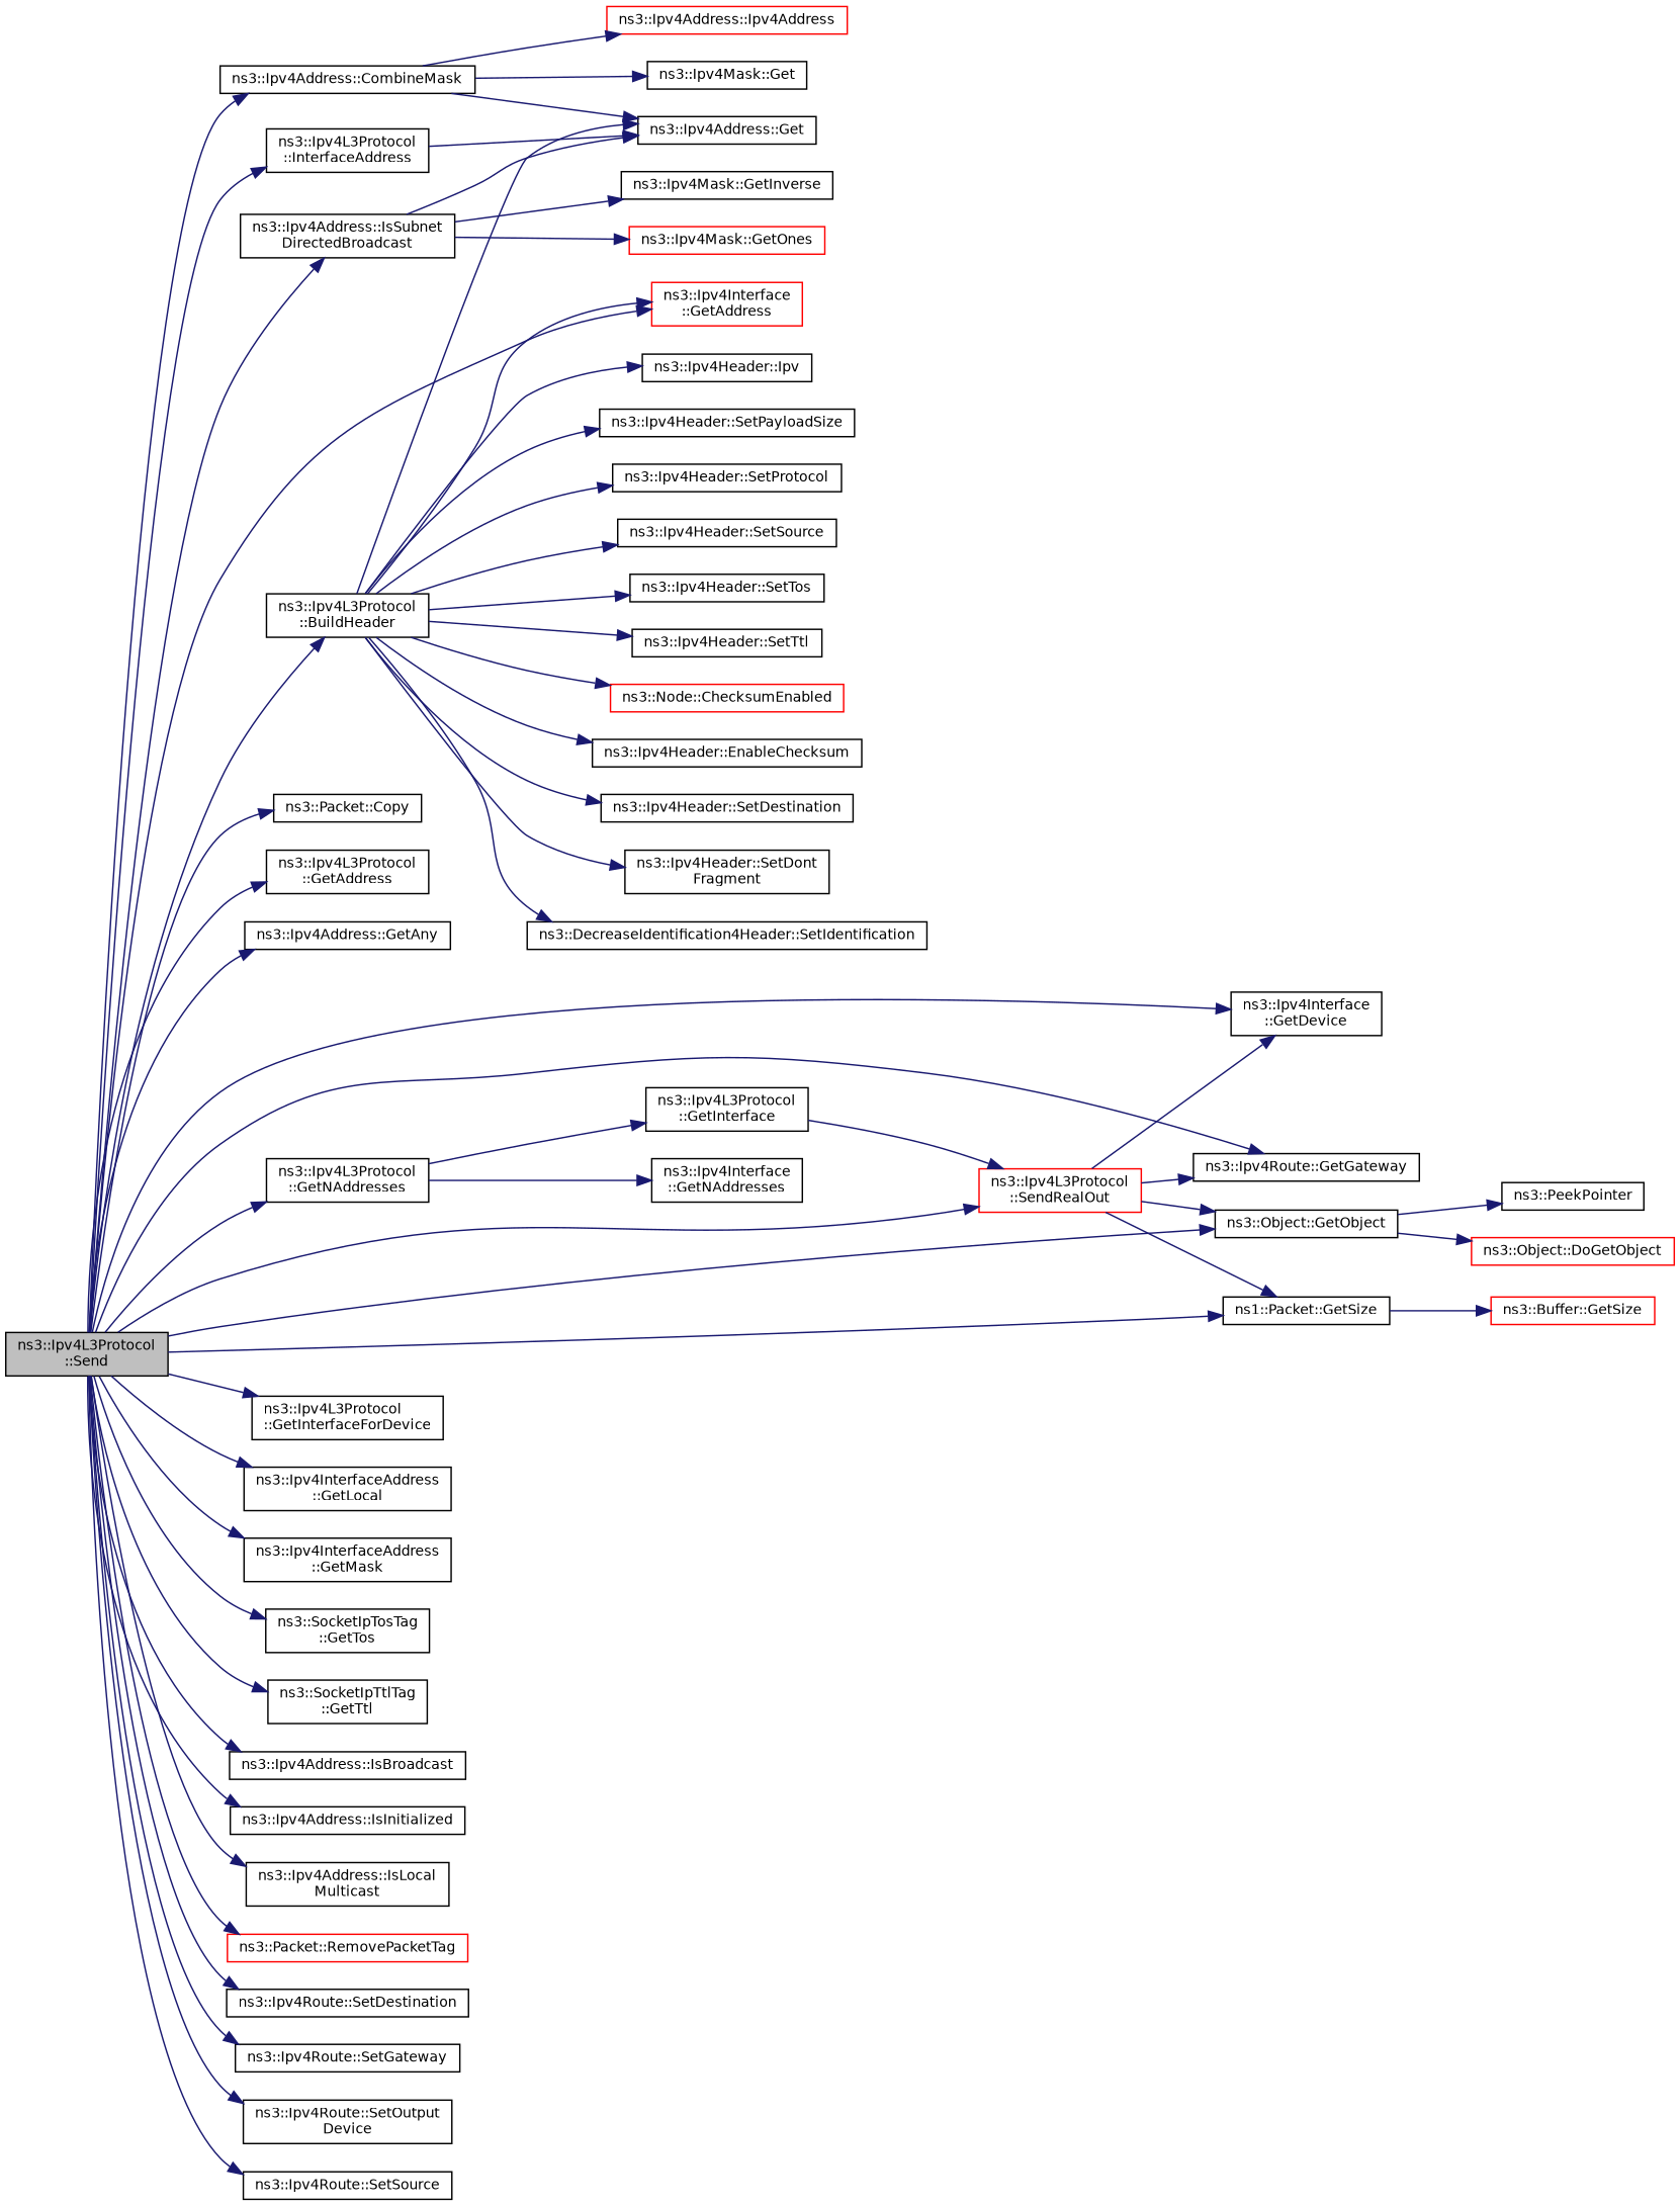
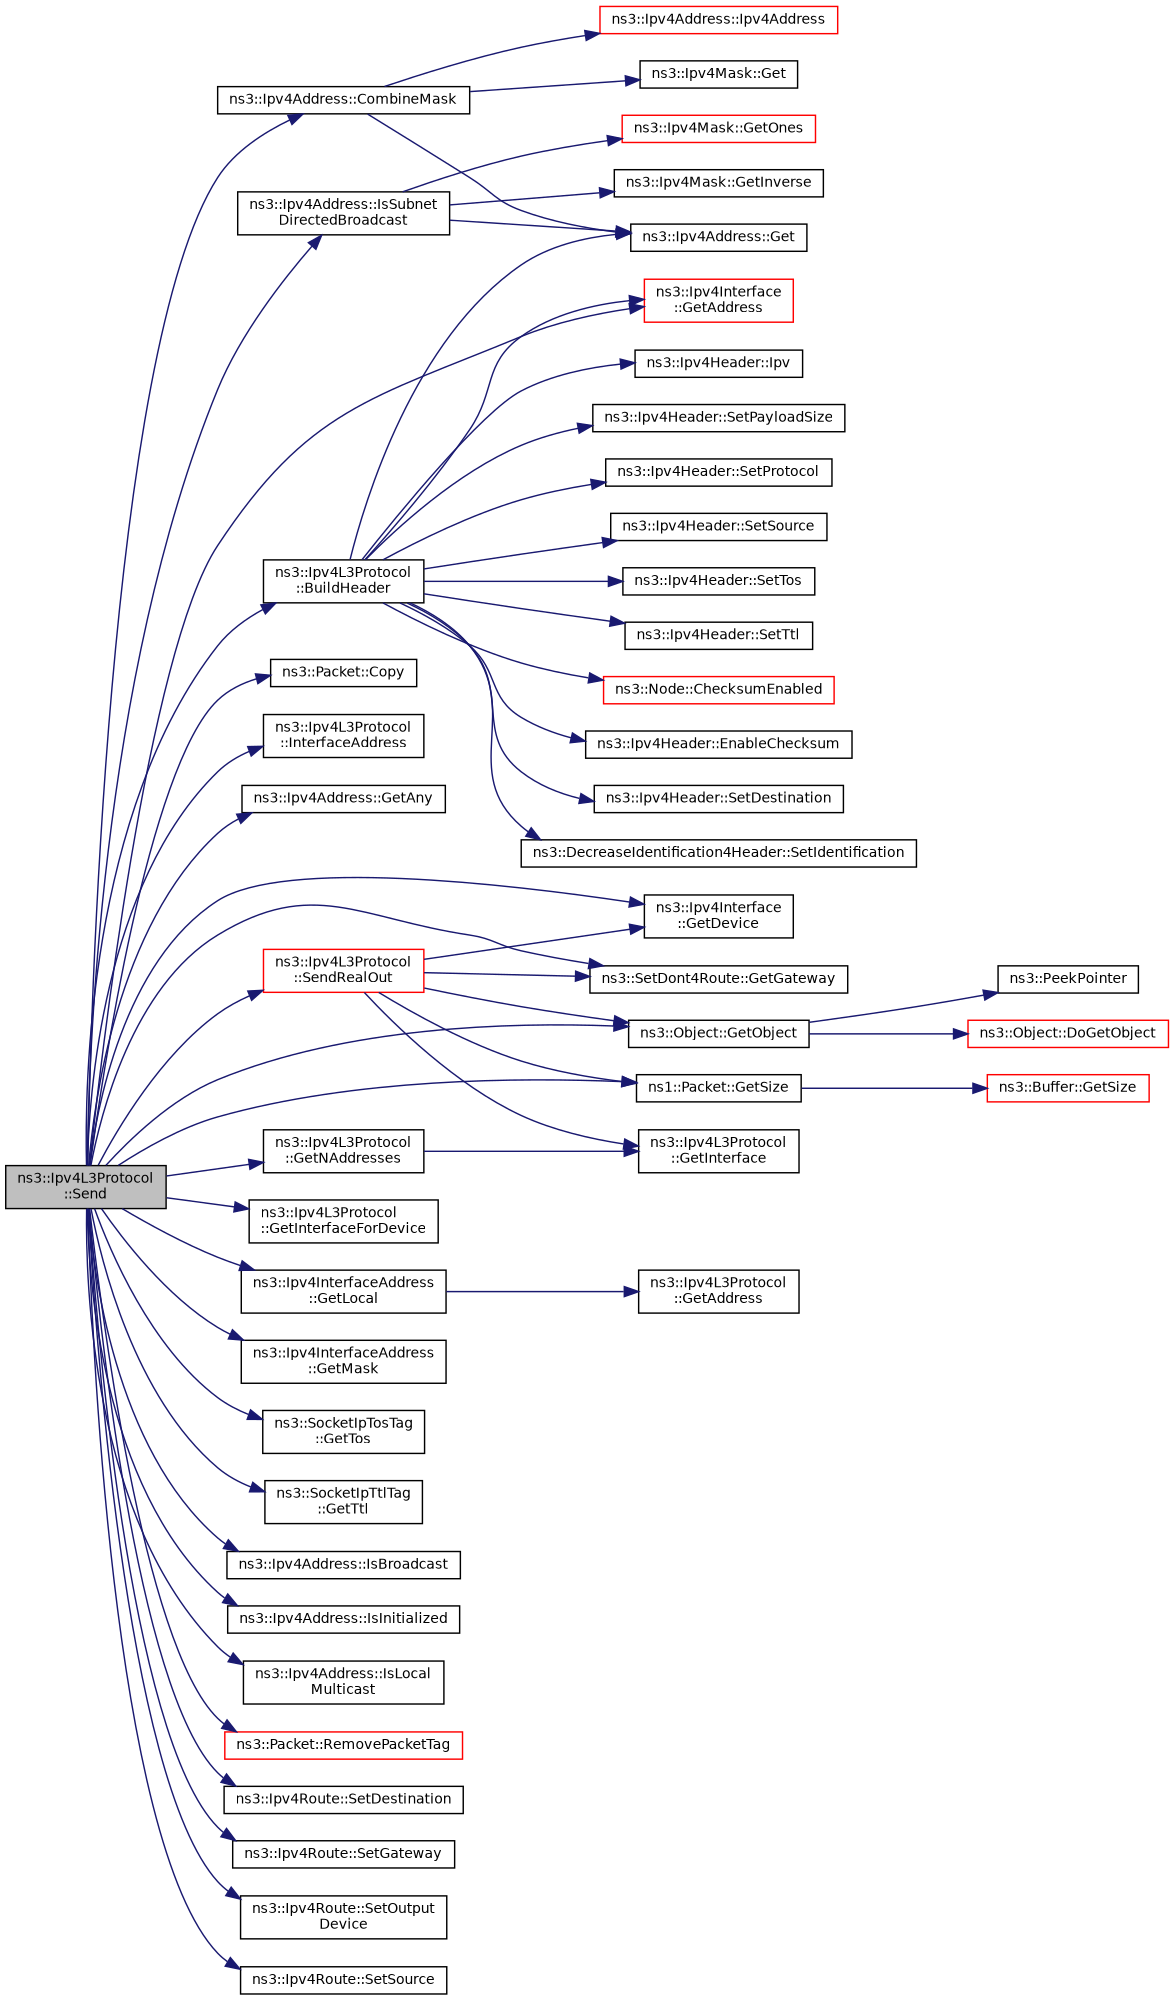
  digraph {
    rankdir=LR
    node [color=black fillcolor=white fontname=Helvetica fontsize=10 shape=record style=filled]
    edge [color=midnightblue fontname=Helvetica fontsize=10 labelfontname=Helvetica labelfontsize=10 style=solid]
    n1 [fillcolor=grey75 fontcolor=black height=0.2 label="ns3::Ipv4L3Protocol\l::Send" width=0.4]
    n2 [height=0.2 label="ns3::Ipv4L3Protocol\l::BuildHeader" width=0.4]
    n3 [height=0.2 label="ns3::Ipv4Address::CombineMask" width=0.4]
    n4 [height=0.2 label="ns3::Packet::Copy" width=0.4]
    n5 [height=0.2 label="ns3::Ipv4L3Protocol\l::InterfaceAddress" width=0.4]
    n6 [color=red height=0.2 label="ns3::Ipv4Interface\l::GetAddress" width=0.4]
    n7 [height=0.2 label="ns3::Ipv4L3Protocol\l::GetAddress" width=0.4]
    n8 [height=0.2 label="ns3::Ipv4Address::GetAny" width=0.4]
    n9 [height=0.2 label="ns3::Ipv4Interface\l::GetDevice" width=0.4]
-   n10 [height=0.2 label="ns3::Ipv4Route::GetGateway" width=0.4]
+   n10 [height=0.2 label="ns3::SetDont4Route::GetGateway" width=0.4]
    n11 [height=0.2 label="ns3::Ipv4L3Protocol\l::GetInterfaceForDevice" width=0.4]
    n12 [height=0.2 label="ns3::Ipv4InterfaceAddress\l::GetLocal" width=0.4]
    n13 [height=0.2 label="ns3::Ipv4InterfaceAddress\l::GetMask" width=0.4]
    n14 [height=0.2 label="ns3::Ipv4L3Protocol\l::GetNAddresses" width=0.4]
    n15 [height=0.2 label="ns3::Object::GetObject" width=0.4]
    n16 [height=0.2 label="ns1::Packet::GetSize" width=0.4]
    n17 [height=0.2 label="ns3::SocketIpTosTag\l::GetTos" width=0.4]
    n18 [height=0.2 label="ns3::SocketIpTtlTag\l::GetTtl" width=0.4]
    n19 [height=0.2 label="ns3::Ipv4Address::IsBroadcast" width=0.4]
    n20 [height=0.2 label="ns3::Ipv4Address::IsInitialized" width=0.4]
    n21 [height=0.2 label="ns3::Ipv4Address::IsLocal\lMulticast" width=0.4]
    n22 [height=0.2 label="ns3::Ipv4Address::IsSubnet\lDirectedBroadcast" width=0.4]
    n23 [color=red height=0.2 label="ns3::Packet::RemovePacketTag" width=0.4]
    n24 [color=red height=0.2 label="ns3::Ipv4L3Protocol\l::SendRealOut" width=0.4]
    n25 [height=0.2 label="ns3::Ipv4Route::SetDestination" width=0.4]
    n26 [height=0.2 label="ns3::Ipv4Route::SetGateway" width=0.4]
    n27 [height=0.2 label="ns3::Ipv4Route::SetOutput\lDevice" width=0.4]
    n28 [height=0.2 label="ns3::Ipv4Route::SetSource" width=0.4]
    n29 [color=red height=0.2 label="ns3::Node::ChecksumEnabled" width=0.4]
    n30 [height=0.2 label="ns3::Ipv4Header::EnableChecksum" width=0.4]
    n31 [height=0.2 label="ns3::Ipv4Address::Get" width=0.4]
    n32 [height=0.2 label="ns3::Ipv4Header::SetDestination" width=0.4]
-   n33 [height=0.2 label="ns3::Ipv4Header::SetDont\lFragment" width=0.4]
    n34 [height=0.2 label="ns3::DecreaseIdentification4Header::SetIdentification" width=0.4]
    n35 [height=0.2 label="ns3::Ipv4Header::Ipv" width=0.4]
    n36 [height=0.2 label="ns3::Ipv4Header::SetPayloadSize" width=0.4]
    n37 [height=0.2 label="ns3::Ipv4Header::SetProtocol" width=0.4]
    n38 [height=0.2 label="ns3::Ipv4Header::SetSource" width=0.4]
    n39 [height=0.2 label="ns3::Ipv4Header::SetTos" width=0.4]
    n40 [height=0.2 label="ns3::Ipv4Header::SetTtl" width=0.4]
    n41 [color=red height=0.2 label="ns3::Ipv4Address::Ipv4Address" width=0.4]
    n42 [height=0.2 label="ns3::Ipv4Mask::Get" width=0.4]
-   n43 [height=0.2 label="ns3::Ipv4Interface\l::GetNAddresses" width=0.4]
    n44 [height=0.2 label="ns3::Ipv4L3Protocol\l::GetInterface" width=0.4]
    n45 [color=red height=0.2 label="ns3::Object::DoGetObject" width=0.4]
    n46 [height=0.2 label="ns3::PeekPointer" width=0.4]
    n47 [color=red height=0.2 label="ns3::Buffer::GetSize" width=0.4]
    n48 [height=0.2 label="ns3::Ipv4Mask::GetInverse" width=0.4]
    n49 [color=red height=0.2 label="ns3::Ipv4Mask::GetOnes" width=0.4]
    n1 -> n2
    n1 -> n3
    n1 -> n4
    n1 -> n5
    n1 -> n6
-   n1 -> n7
+   n12 -> n7
    n1 -> n8
    n1 -> n9
    n1 -> n10
    n1 -> n11
    n1 -> n12
    n1 -> n13
    n1 -> n14
    n1 -> n15
    n1 -> n16
    n1 -> n17
    n1 -> n18
    n1 -> n19
    n1 -> n20
    n1 -> n21
    n1 -> n22
    n1 -> n23
    n1 -> n24
    n1 -> n25
    n1 -> n26
    n1 -> n27
    n1 -> n28
    n2 -> n6
    n2 -> n29
    n2 -> n30
    n2 -> n31
    n2 -> n32
-   n2 -> n33
    n2 -> n34
    n2 -> n35
    n2 -> n36
    n2 -> n37
    n2 -> n38
    n2 -> n39
    n2 -> n40
    n3 -> n31
    n3 -> n41
    n3 -> n42
-   n5 -> n31
-   n14 -> n43
    n14 -> n44
    n15 -> n45
    n15 -> n46
    n16 -> n47
    n22 -> n31
    n22 -> n48
    n22 -> n49
    n24 -> n9
    n24 -> n10
    n24 -> n15
    n24 -> n16
-   n44 -> n24
+   n24 -> n44
  }
